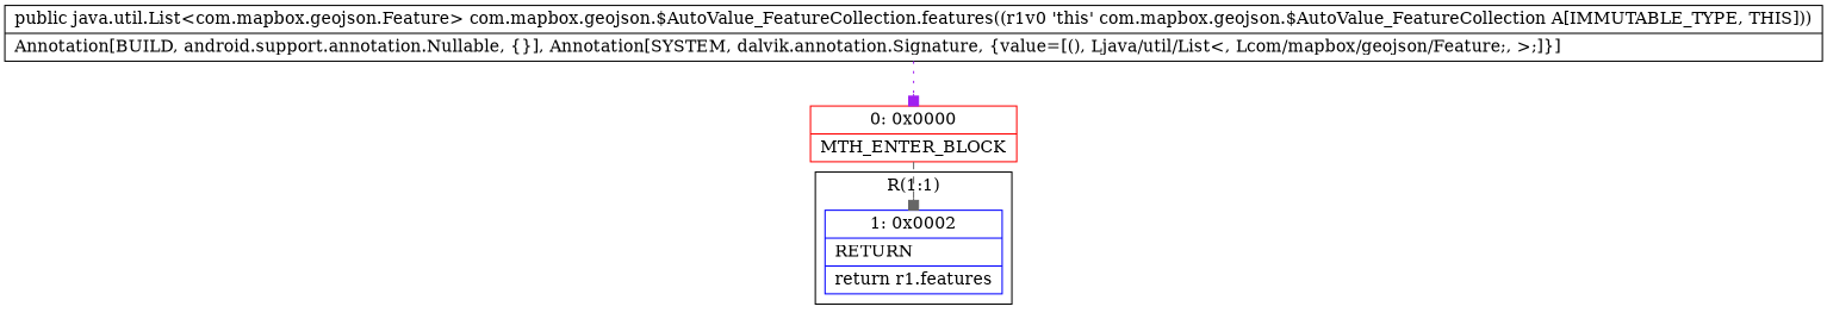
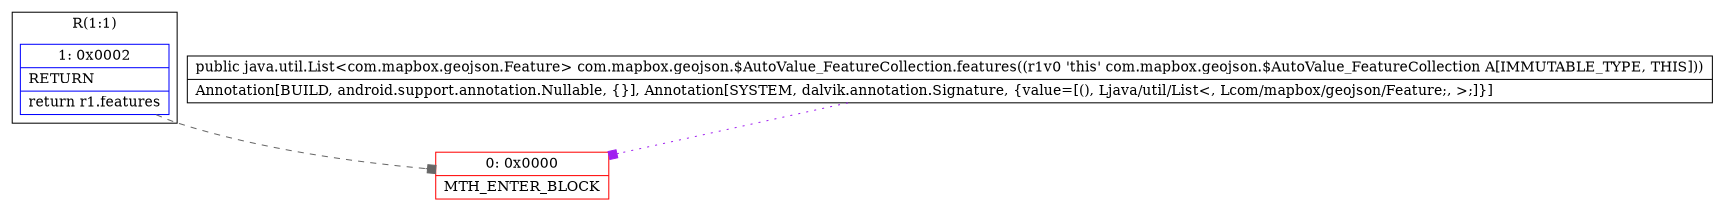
  digraph {
    node [shape=record]
    edge [arrowhead=box]
    n1 [color=blue label="{1\:\ 0x0002|RETURN\l|return r1.features\l}"]
    n2 [color=red label="{0\:\ 0x0000|MTH_ENTER_BLOCK\l}"]
    n3 [label="{public java.util.List\<com.mapbox.geojson.Feature\> com.mapbox.geojson.$AutoValue_FeatureCollection.features((r1v0 'this' com.mapbox.geojson.$AutoValue_FeatureCollection A[IMMUTABLE_TYPE, THIS]))  | Annotation[BUILD, android.support.annotation.Nullable, \{\}], Annotation[SYSTEM, dalvik.annotation.Signature, \{value=[(), Ljava\/util\/List\<, Lcom\/mapbox\/geojson\/Feature;, \>;]\}]\l}"]
    subgraph cluster_1 {
      label="R(1:1)"
      n1
    }
-   n2 -> n1 [color=gray40 style=dashed]
+   n1 -> n2 [color=gray40 style=dashed]
    n3 -> n2 [color=purple style=dotted]
  }
